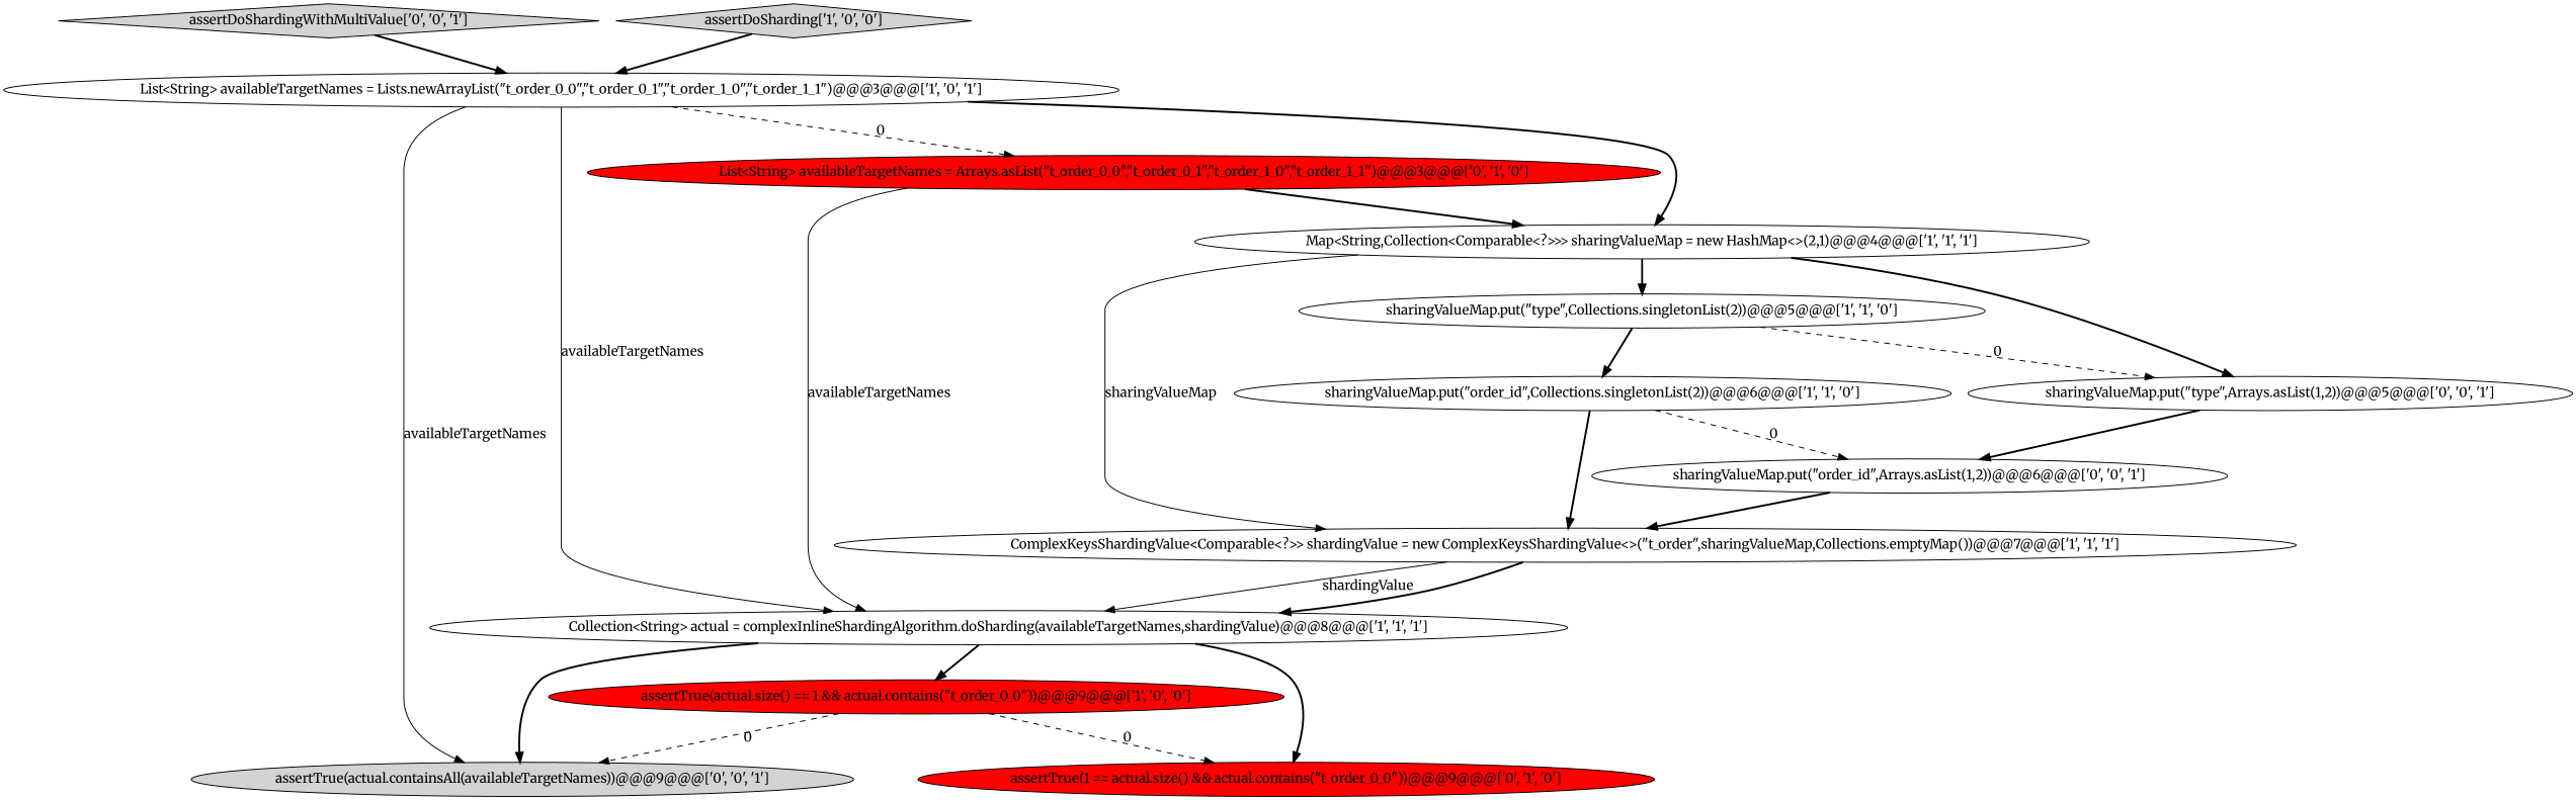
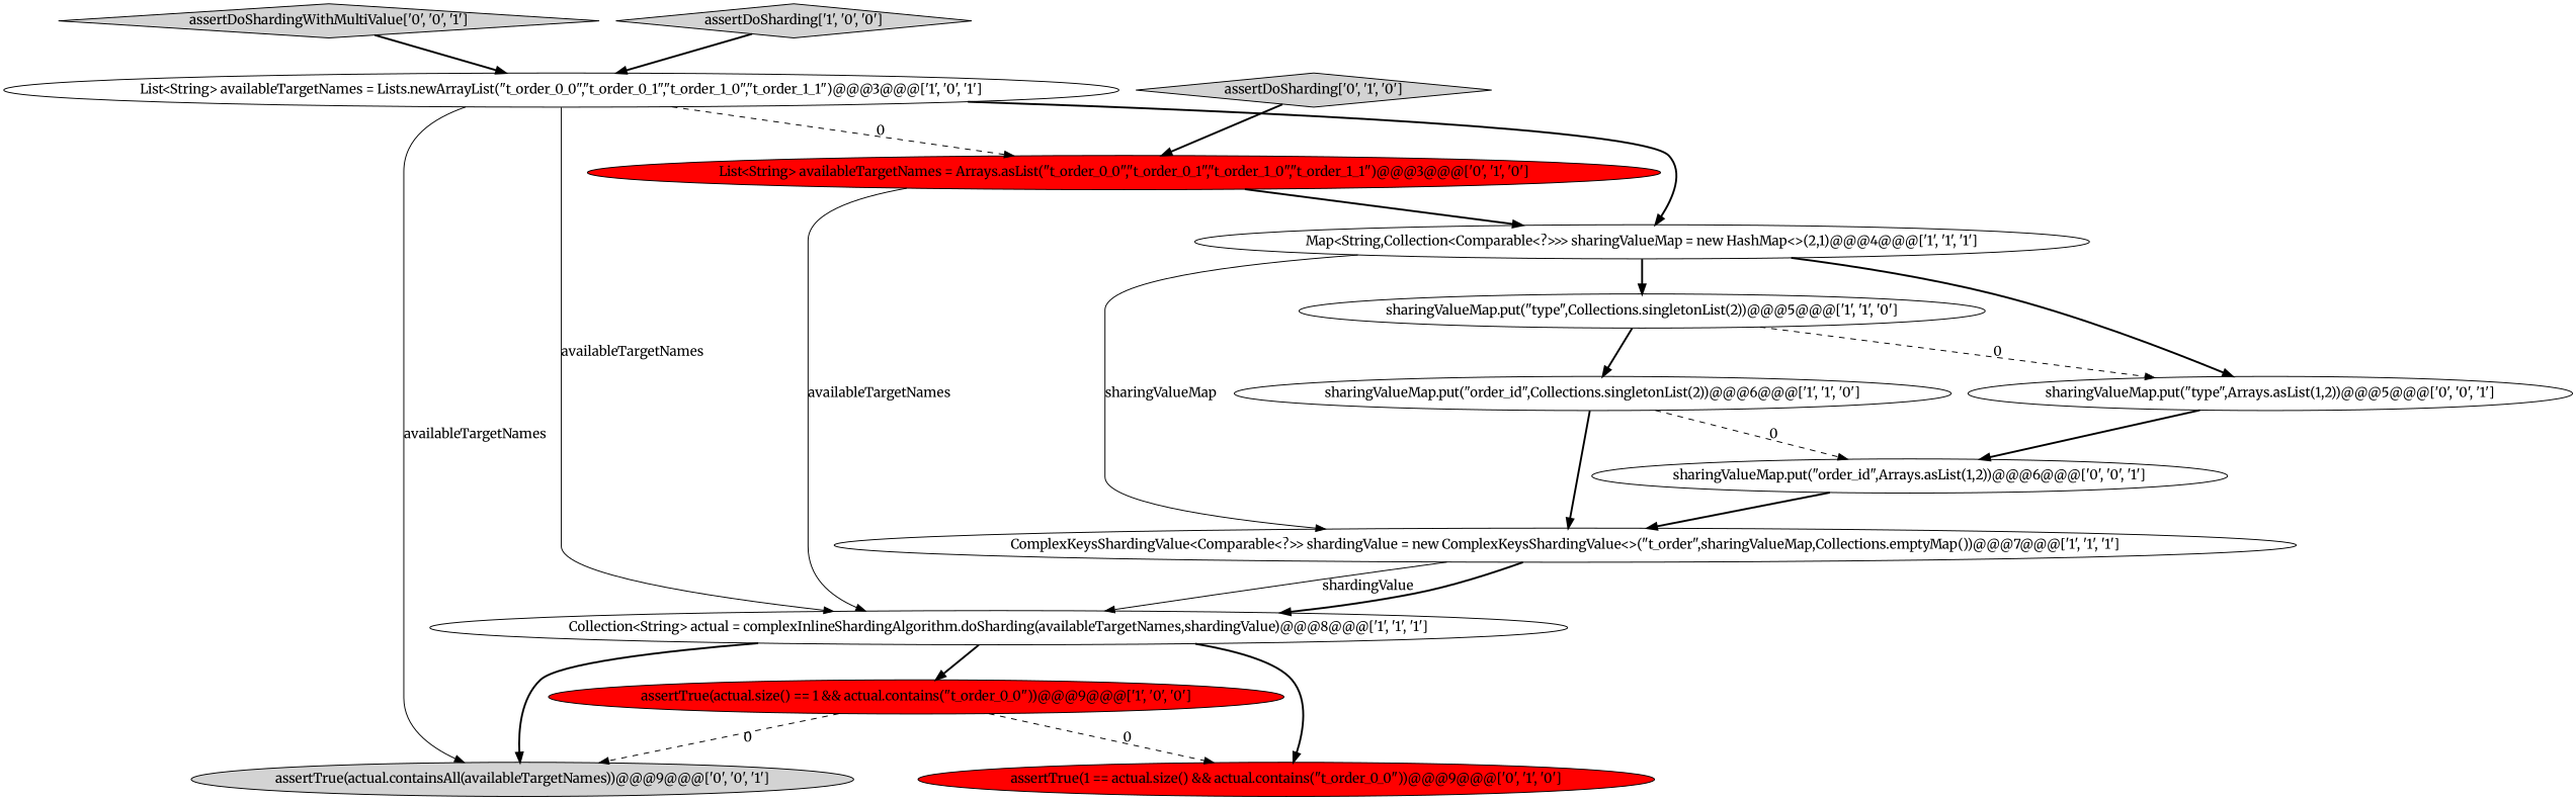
  digraph {
    fontname=Merriweather
    node [fillcolor=white shape=ellipse style=filled fontname=Merriweather]
    edge [style=bold fontname=Merriweather]
    n1 [label="List<String> availableTargetNames = Lists.newArrayList(\"t_order_0_0\",\"t_order_0_1\",\"t_order_1_0\",\"t_order_1_1\")@@@3@@@['1', '0', '1']"]
    n2 [label="Map<String,Collection<Comparable<?>>> sharingValueMap = new HashMap<>(2,1)@@@4@@@['1', '1', '1']"]
    n3 [fillcolor=lightgray label="assertTrue(actual.containsAll(availableTargetNames))@@@9@@@['0', '0', '1']"]
    n4 [label="Collection<String> actual = complexInlineShardingAlgorithm.doSharding(availableTargetNames,shardingValue)@@@8@@@['1', '1', '1']"]
    n5 [fillcolor=red label="List<String> availableTargetNames = Arrays.asList(\"t_order_0_0\",\"t_order_0_1\",\"t_order_1_0\",\"t_order_1_1\")@@@3@@@['0', '1', '0']"]
    n6 [label="sharingValueMap.put(\"type\",Collections.singletonList(2))@@@5@@@['1', '1', '0']"]
    n7 [label="sharingValueMap.put(\"type\",Arrays.asList(1,2))@@@5@@@['0', '0', '1']"]
    n8 [label="sharingValueMap.put(\"order_id\",Collections.singletonList(2))@@@6@@@['1', '1', '0']"]
    n9 [label="sharingValueMap.put(\"order_id\",Arrays.asList(1,2))@@@6@@@['0', '0', '1']"]
    n10 [label="ComplexKeysShardingValue<Comparable<?>> shardingValue = new ComplexKeysShardingValue<>(\"t_order\",sharingValueMap,Collections.emptyMap())@@@7@@@['1', '1', '1']"]
+   n11 [fillcolor=lightgray label="assertDoSharding['0', '1', '0']" shape=diamond]
    n12 [fillcolor=lightgray label="assertDoShardingWithMultiValue['0', '0', '1']" shape=diamond]
    n13 [fillcolor=red label="assertTrue(actual.size() == 1 && actual.contains(\"t_order_0_0\"))@@@9@@@['1', '0', '0']"]
    n14 [fillcolor=red label="assertTrue(1 == actual.size() && actual.contains(\"t_order_0_0\"))@@@9@@@['0', '1', '0']"]
    n15 [fillcolor=lightgray label="assertDoSharding['1', '0', '0']" shape=diamond]
    n1 -> n2
    n1 -> n3 [label=availableTargetNames style=solid]
    n1 -> n4 [label=availableTargetNames style=solid]
    n1 -> n5 [label=0 style=dashed]
    n2 -> n6
    n2 -> n7
    n2 -> n10 [label=sharingValueMap style=solid]
    n4 -> n3
    n4 -> n13
    n4 -> n14
    n5 -> n2
    n5 -> n4 [label=availableTargetNames style=solid]
    n6 -> n7 [label=0 style=dashed]
    n6 -> n8
    n7 -> n9
    n8 -> n9 [label=0 style=dashed]
    n8 -> n10
    n9 -> n10
    n10 -> n4 [label=shardingValue style=solid]
    n10 -> n4
+   n11 -> n5
    n12 -> n1
    n13 -> n3 [label=0 style=dashed]
    n13 -> n14 [label=0 style=dashed]
    n15 -> n1
  }
